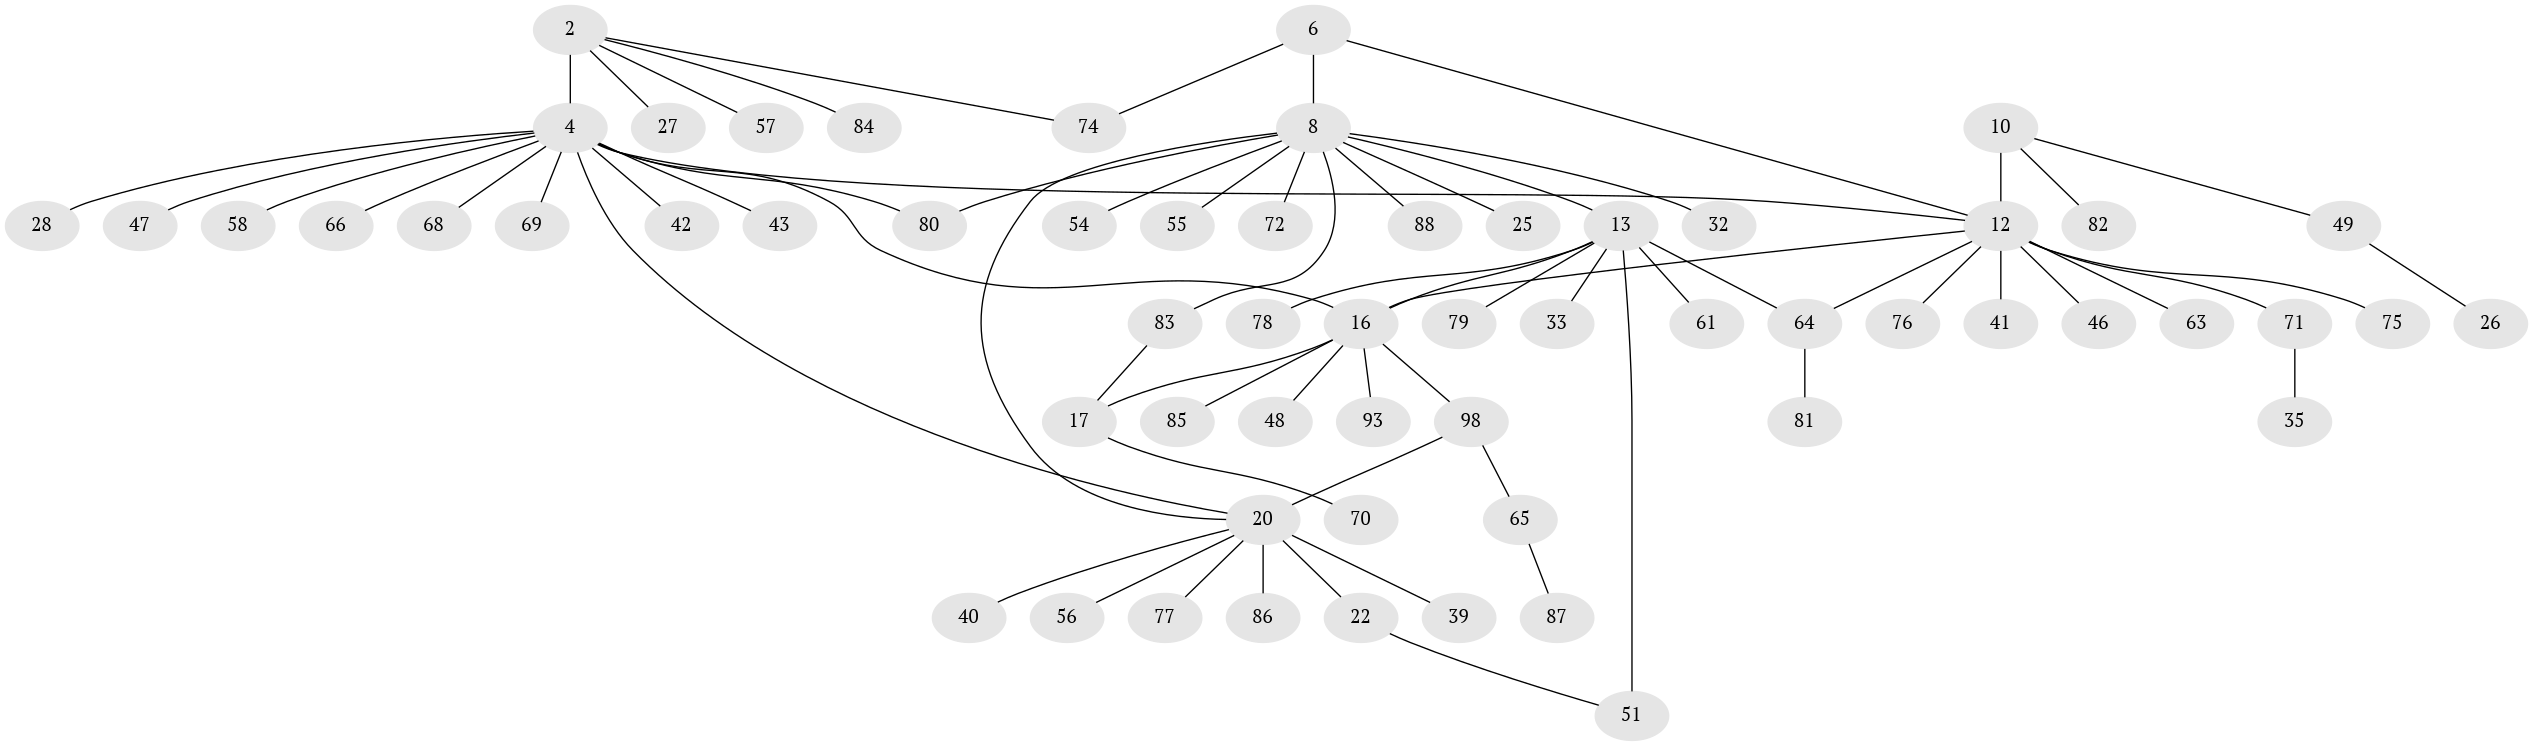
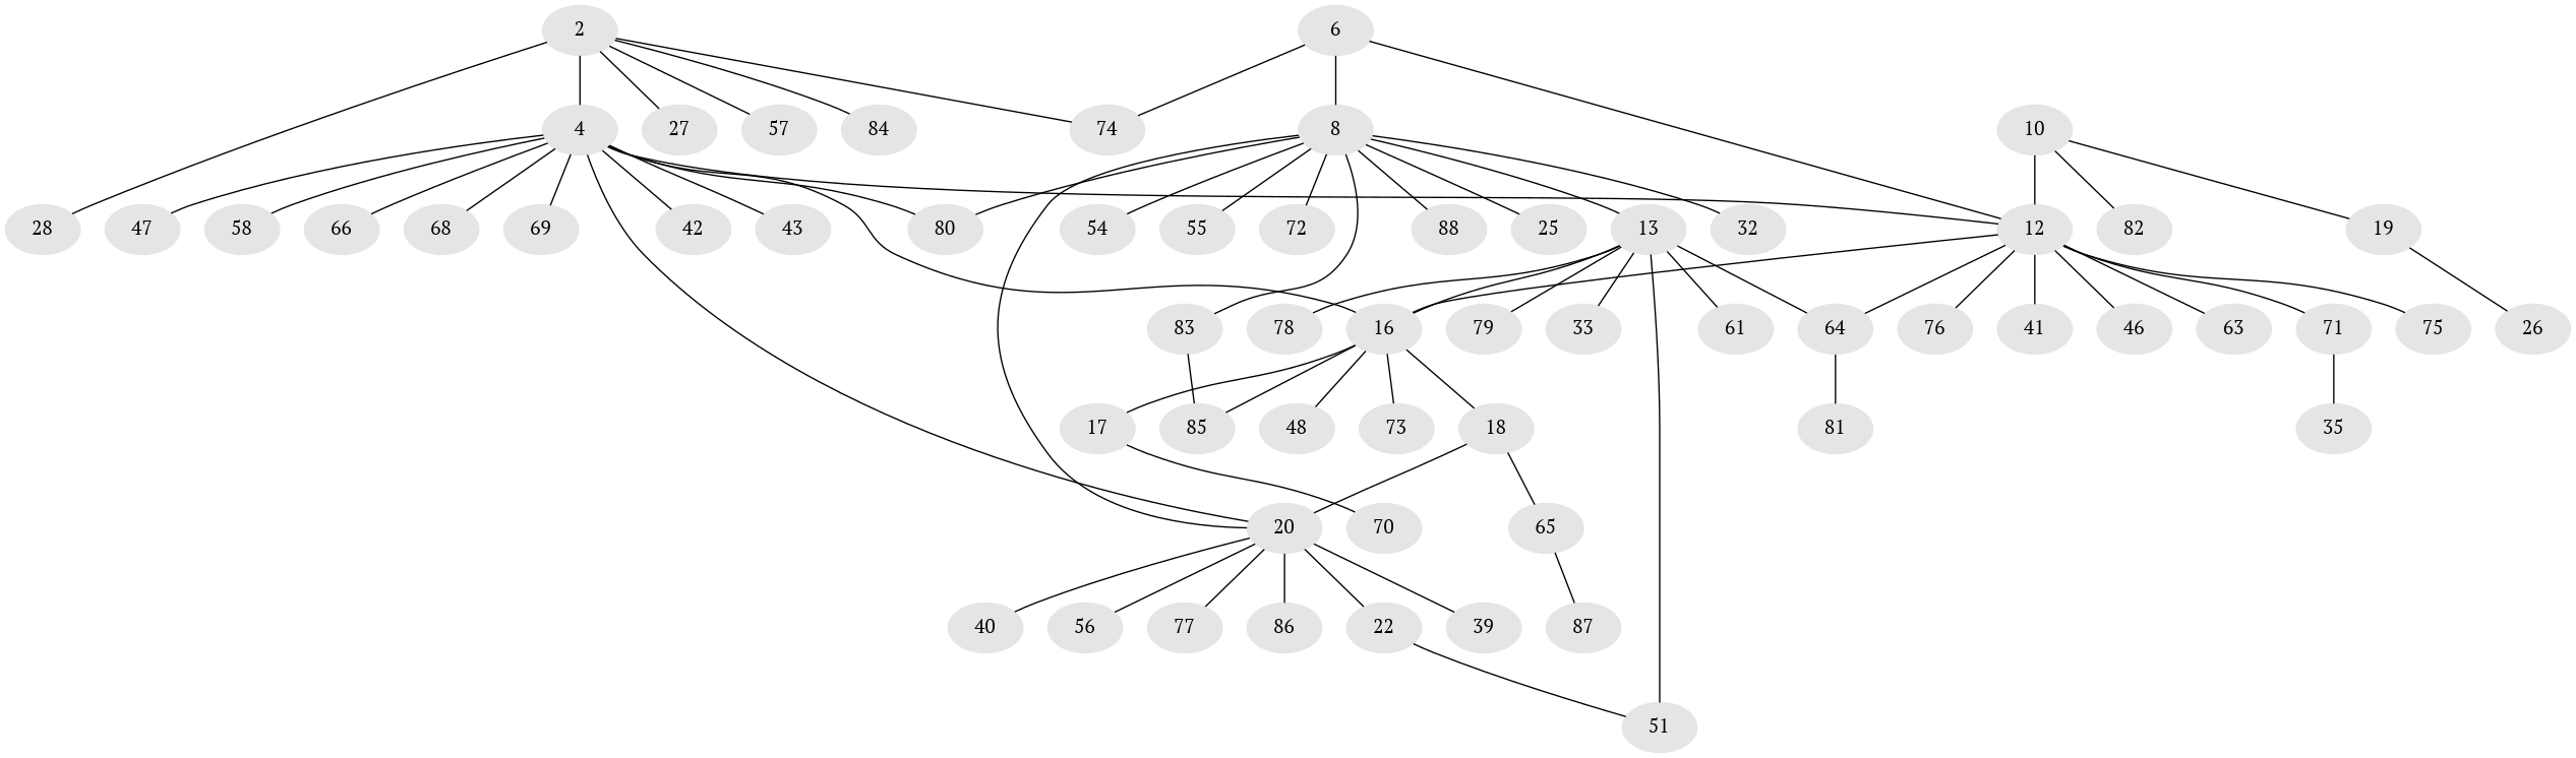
  graph {
    fontname="PT Serif"
    node [color=gray90 fontname="PT Serif" style=filled]
    edge [fontname="PT Serif"]
    2 [super="+1"]
    4 [super="+3"]
    27
    57
    84 [super="+52"]
    74
    12 [super="+11"]
    16 [super="+13"]
    20 [super="+19"]
    28
    42
    43 [super="+30"]
    47
    58
    66
    68
    69
    80
    8 [super="+7"]
    25
    n21 [label=13 super="+14"]
    n22 [label=32]
    54
    55 [super="+24"]
    72
    83
    88
    41
    46
    63
    64 [super="+34+37+50+62"]
    71
    75 [super="+32"]
    76
-   18 [super="+17" label=98]
+   18 [super="+17"]
    48
    n37 [label=17]
-   73 [label=93]
+   73
    85
    22
    39
    40
    56
    77 [super="+45"]
    86 [super="+21+31+44"]
    6 [super="+5"]
    33
    51 [super="+38"]
    61
    78 [super="+53"]
    79
    10 [super="+9"]
-   49 [super="+23"]
+   49 [super="+23" label=19]
    82
    26
    65 [super="+29+60"]
    81
    35
    70
    87
    2 -- 4 [weight=4]
    2 -- 27
    2 -- 57
    2 -- 84
    2 -- 74
    4 -- 12
    4 -- 16
    4 -- 20
-   4 -- 28
+   2 -- 28
    4 -- 42
    4 -- 43
    4 -- 47
    4 -- 58
    4 -- 66
    4 -- 68
    4 -- 69
    4 -- 80
    12 -- 16
    12 -- 41
    12 -- 46
    12 -- 63
    12 -- 64
    12 -- 71
    12 -- 75
    12 -- 76
    16 -- 18
    16 -- 48
    16 -- n37
    16 -- 73
    16 -- 85
    20 -- 22
    20 -- 39
    20 -- 40
    20 -- 56
    20 -- 77
    20 -- 86
    8 -- 20
    8 -- 80
    8 -- 25
    8 -- n21
    8 -- n22
    8 -- 54
    8 -- 55
    8 -- 72
    8 -- 83
    8 -- 88
    n21 -- 16 [weight=4]
    n21 -- 64
    n21 -- 33
    n21 -- 51 [weight=2]
    n21 -- 61
    n21 -- 78
    n21 -- 79
-   83 -- n37
+   83 -- 85
    64 -- 81
    71 -- 35
    18 -- 20 [weight=4]
    18 -- 65
    n37 -- 70
    22 -- 51
    6 -- 74
    6 -- 12
    6 -- 8 [weight=4]
    10 -- 12 [weight=4]
    10 -- 49
    10 -- 82
    49 -- 26
    65 -- 87
  }
